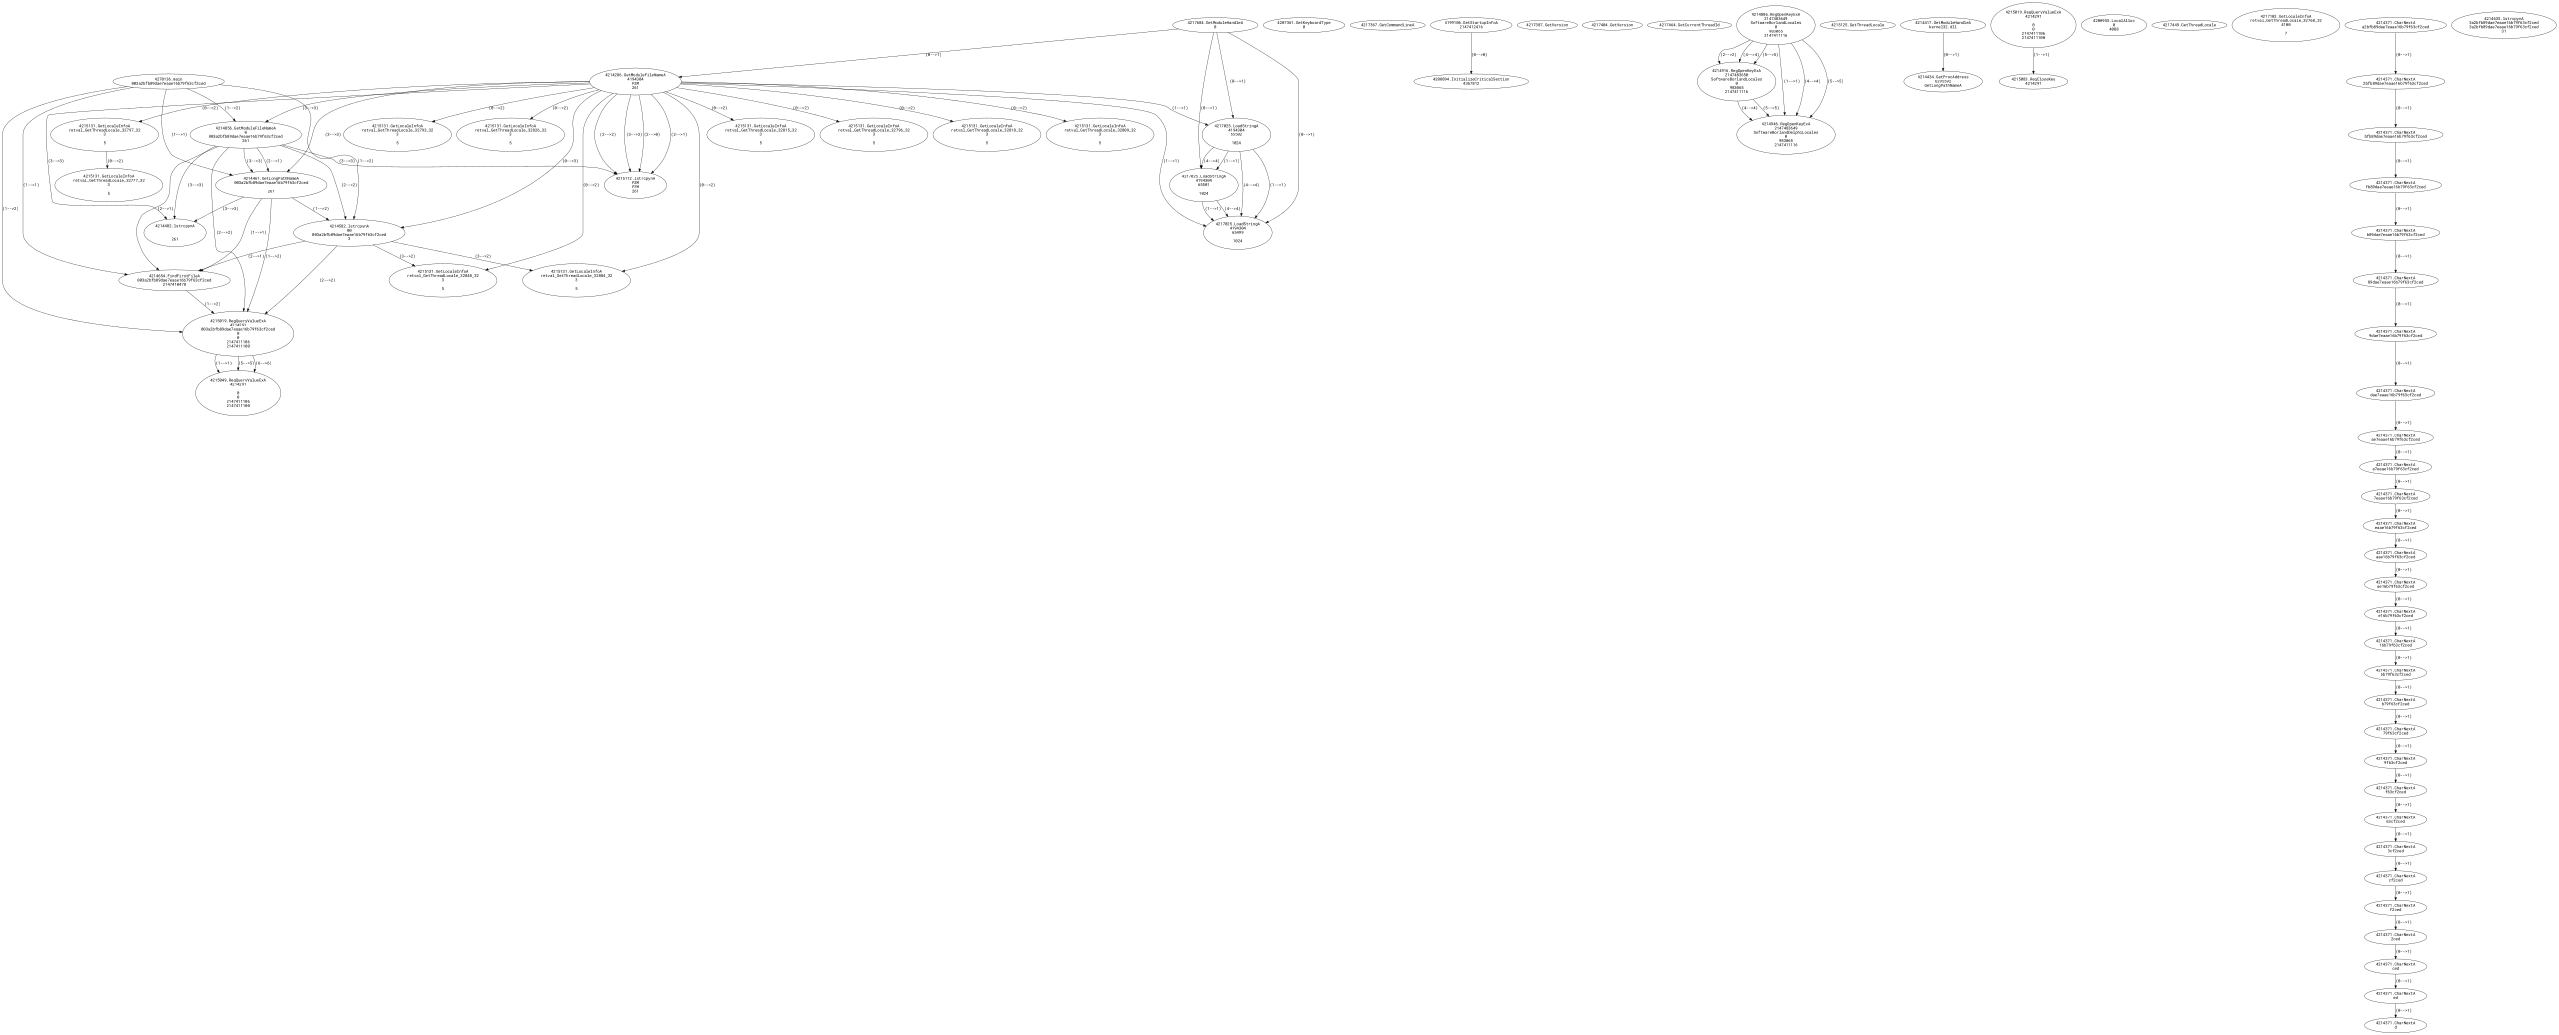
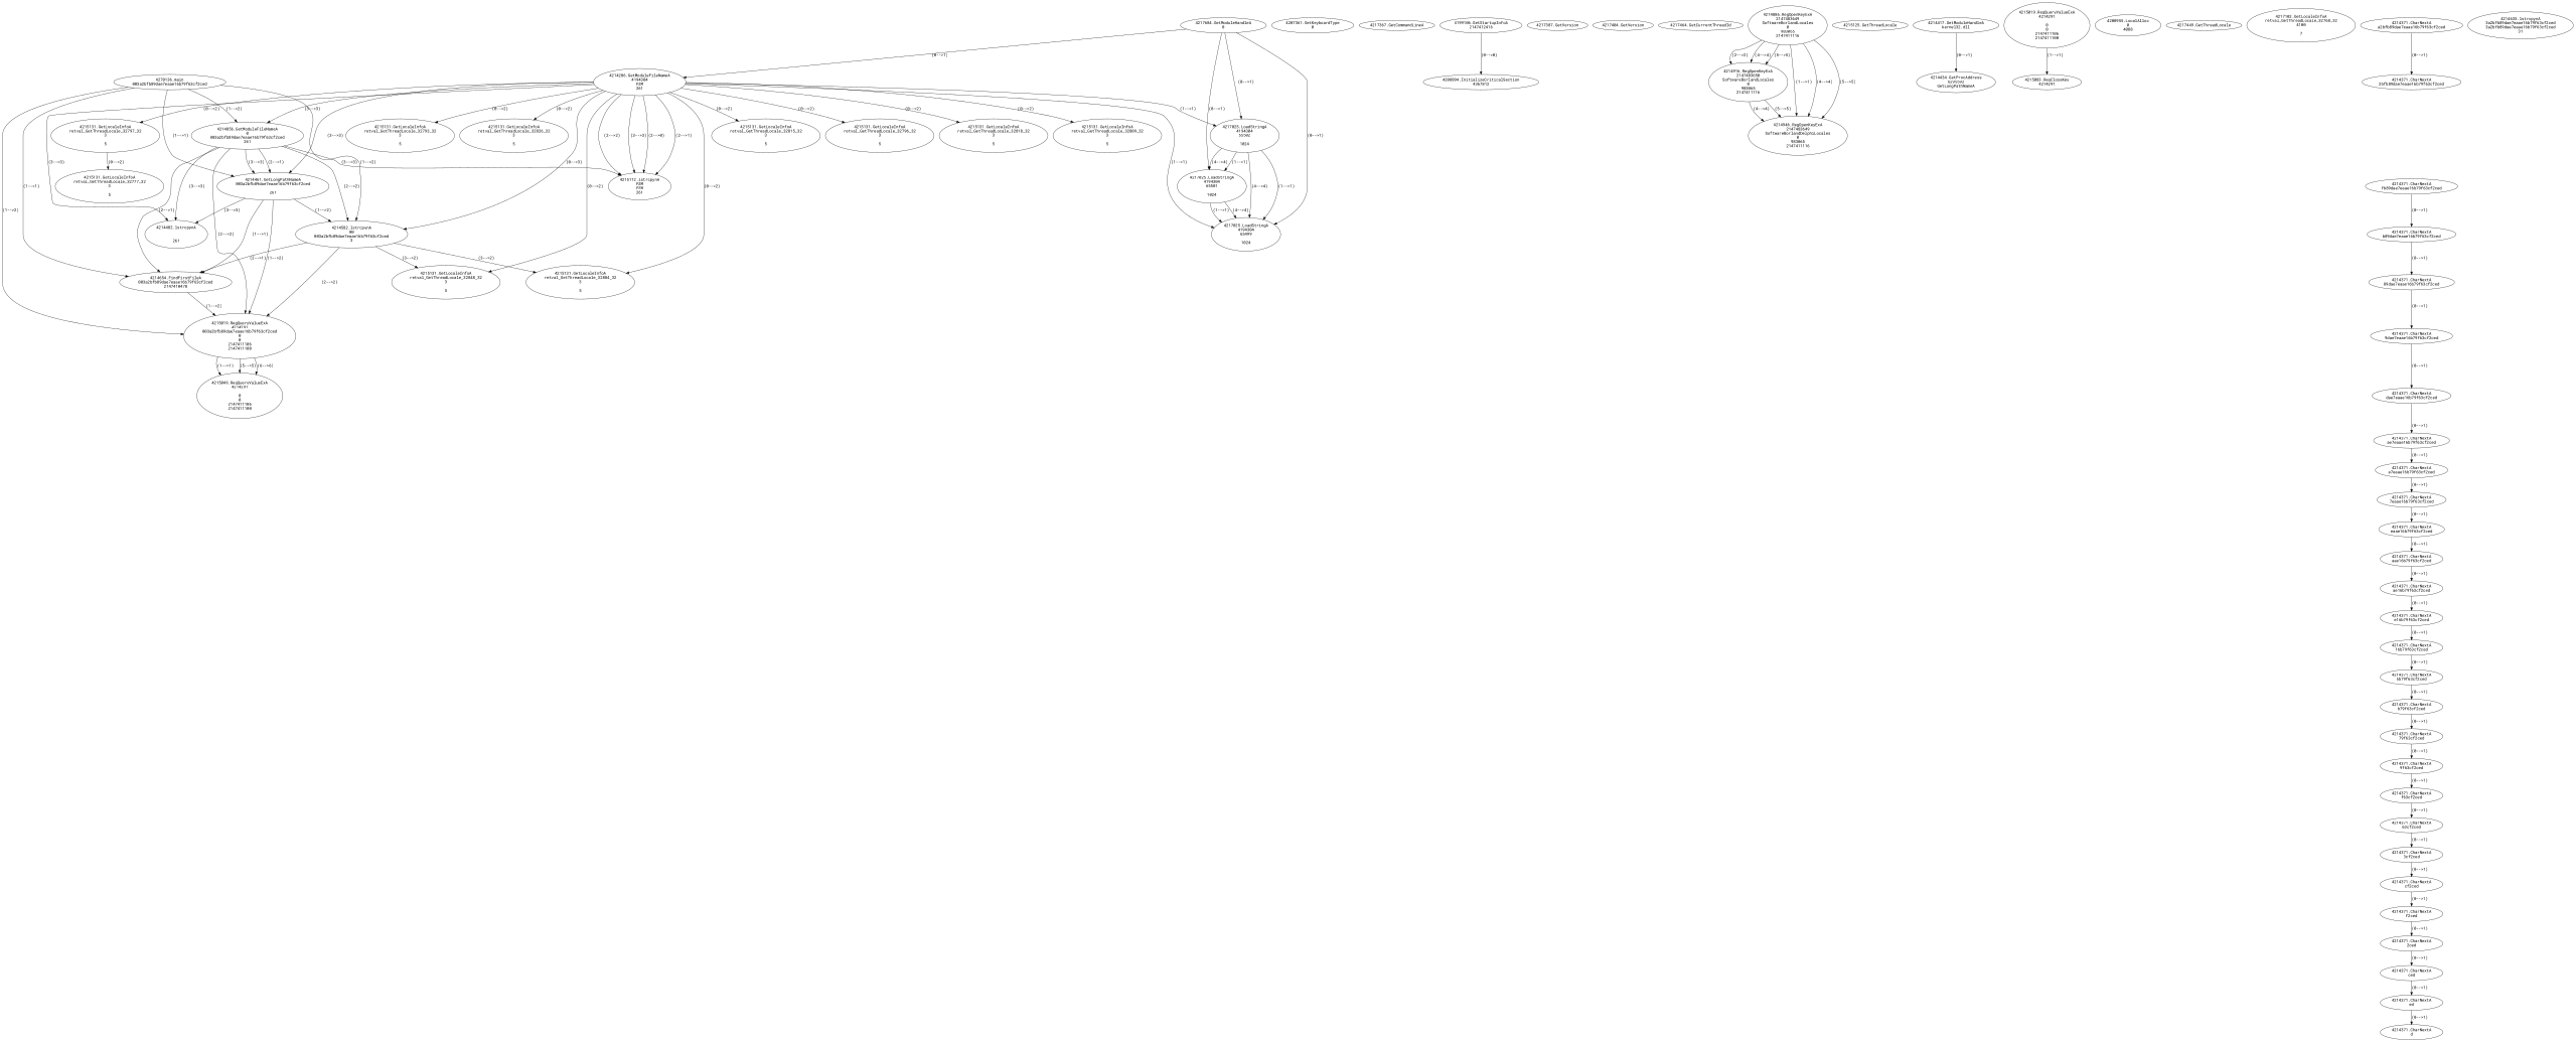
  digraph {
    fontname="Roboto Mono"
    node [fontname="Roboto Mono"]
    edge [fontname="Roboto Mono"]
    n1 [label="4270136.main\n003a2bfb89dae7eaae16b79f63cf2ced"]
    n2 [label="4214856.GetModuleFileNameA\n0\n003a2bfb89dae7eaae16b79f63cf2ced\n261"]
    n3 [label="4214461.GetLongPathNameA\n003a2bfb89dae7eaae16b79f63cf2ced\n\n261"]
    n4 [label="4214582.lstrcpynA\n00\n003a2bfb89dae7eaae16b79f63cf2ced\n3"]
    n5 [label="4214654.FindFirstFileA\n003a2bfb89dae7eaae16b79f63cf2ced\n2147410478"]
    n6 [label="4215019.RegQueryValueExA\n4214291\n003a2bfb89dae7eaae16b79f63cf2ced\n0\n0\n2147411106\n2147411100"]
    n7 [label="4215112.lstrcpynA\nPZM\nPZM\n261"]
    n8 [label="4214482.lstrcpynA\n\n\n261"]
    n9 [label="4215131.GetLocaleInfoA\nretval_GetThreadLocale_32884_32\n3\n\n5"]
    n10 [label="4215131.GetLocaleInfoA\nretval_GetThreadLocale_32848_32\n3\n\n5"]
    n11 [label="4215049.RegQueryValueExA\n4214291\n\n0\n0\n2147411106\n2147411100"]
    n12 [label="4217684.GetModuleHandleA\n0"]
    n13 [label="4214286.GetModuleFileNameA\n4194304\nPZM\n261"]
    n14 [label="4217025.LoadStringA\n4194304\n65502\n\n1024"]
    n15 [label="4217025.LoadStringA\n4194304\n65501\n\n1024"]
    n16 [label="4217025.LoadStringA\n4194304\n65499\n\n1024"]
    n17 [label="4215131.GetLocaleInfoA\nretval_GetThreadLocale_32815_32\n3\n\n5"]
    n18 [label="4215131.GetLocaleInfoA\nretval_GetThreadLocale_32796_32\n3\n\n5"]
    n19 [label="4215131.GetLocaleInfoA\nretval_GetThreadLocale_32818_32\n3\n\n5"]
    n20 [label="4215131.GetLocaleInfoA\nretval_GetThreadLocale_32809_32\n3\n\n5"]
    n21 [label="4215131.GetLocaleInfoA\nretval_GetThreadLocale_32793_32\n3\n\n5"]
    n22 [label="4215131.GetLocaleInfoA\nretval_GetThreadLocale_32826_32\n3\n\n5"]
    n23 [label="4215131.GetLocaleInfoA\nretval_GetThreadLocale_32797_32\n3\n\n5"]
    n24 [label="4207361.GetKeyboardType\n0"]
    n25 [label="4217367.GetCommandLineA\n"]
    n26 [label="4199106.GetStartupInfoA\n2147412416"]
    n27 [label="4200894.InitializeCriticalSection\n4367812"]
    n28 [label="4217387.GetVersion\n"]
    n29 [label="4217404.GetVersion\n"]
    n30 [label="4217464.GetCurrentThreadId\n"]
    n31 [label="4215131.GetLocaleInfoA\nretval_GetThreadLocale_32777_32\n3\n\n5"]
    n32 [label="4214886.RegOpenKeyExA\n2147483649\nSoftware\Borland\Locales\n0\n983065\n2147411116"]
    n33 [label="4214916.RegOpenKeyExA\n2147483650\nSoftware\Borland\Locales\n0\n983065\n2147411116"]
    n34 [label="4214946.RegOpenKeyExA\n2147483649\nSoftware\Borland\Delphi\Locales\n0\n983065\n2147411116"]
    n35 [label="4215125.GetThreadLocale\n"]
    n36 [label="4214417.GetModuleHandleA\nkernel32.dll"]
    n37 [label="4214434.GetProcAddress\n6295592\nGetLongPathNameA"]
    n38 [label="4215019.RegQueryValueExA\n4214291\n\n0\n0\n2147411106\n2147411100"]
    n39 [label="4215083.RegCloseKey\n4214291"]
    n40 [label="4200955.LocalAlloc\n0\n4088"]
    n41 [label="4217449.GetThreadLocale\n"]
    n42 [label="4217102.GetLocaleInfoA\nretval_GetThreadLocale_32768_32\n4100\n\n7"]
    n43 [label="4214371.CharNextA\na2bfb89dae7eaae16b79f63cf2ced"]
    n44 [label="4214371.CharNextA\n2bfb89dae7eaae16b79f63cf2ced"]
-   n45 [label="4214371.CharNextA\nbfb89dae7eaae16b79f63cf2ced"]
    n46 [label="4214371.CharNextA\nfb89dae7eaae16b79f63cf2ced"]
    n47 [label="4214371.CharNextA\nb89dae7eaae16b79f63cf2ced"]
    n48 [label="4214371.CharNextA\n89dae7eaae16b79f63cf2ced"]
    n49 [label="4214371.CharNextA\n9dae7eaae16b79f63cf2ced"]
    n50 [label="4214371.CharNextA\ndae7eaae16b79f63cf2ced"]
    n51 [label="4214371.CharNextA\nae7eaae16b79f63cf2ced"]
    n52 [label="4214371.CharNextA\ne7eaae16b79f63cf2ced"]
    n53 [label="4214371.CharNextA\n7eaae16b79f63cf2ced"]
    n54 [label="4214371.CharNextA\neaae16b79f63cf2ced"]
    n55 [label="4214371.CharNextA\naae16b79f63cf2ced"]
    n56 [label="4214371.CharNextA\nae16b79f63cf2ced"]
    n57 [label="4214371.CharNextA\ne16b79f63cf2ced"]
    n58 [label="4214371.CharNextA\n16b79f63cf2ced"]
    n59 [label="4214371.CharNextA\n6b79f63cf2ced"]
    n60 [label="4214371.CharNextA\nb79f63cf2ced"]
    n61 [label="4214371.CharNextA\n79f63cf2ced"]
    n62 [label="4214371.CharNextA\n9f63cf2ced"]
    n63 [label="4214371.CharNextA\nf63cf2ced"]
    n64 [label="4214371.CharNextA\n63cf2ced"]
    n65 [label="4214371.CharNextA\n3cf2ced"]
    n66 [label="4214371.CharNextA\ncf2ced"]
    n67 [label="4214371.CharNextA\nf2ced"]
    n68 [label="4214371.CharNextA\n2ced"]
    n69 [label="4214371.CharNextA\nced"]
    n70 [label="4214371.CharNextA\ned"]
    n71 [label="4214371.CharNextA\nd"]
    n72 [label="4214635.lstrcpynA\n3a2bfb89dae7eaae16b79f63cf2ced\n3a2bfb89dae7eaae16b79f63cf2ced\n31"]
    n1 -> n2 [label="(1-->2)"]
    n1 -> n3 [label="(1-->1)"]
    n1 -> n4 [label="(1-->2)"]
    n1 -> n5 [label="(1-->1)"]
    n1 -> n6 [label="(1-->2)"]
    n2 -> n3 [label="(2-->1)"]
    n2 -> n3 [label="(3-->3)"]
    n2 -> n4 [label="(2-->2)"]
    n2 -> n5 [label="(2-->1)"]
    n2 -> n6 [label="(2-->2)"]
    n2 -> n7 [label="(3-->3)"]
    n2 -> n8 [label="(3-->3)"]
    n3 -> n4 [label="(1-->2)"]
    n3 -> n5 [label="(1-->1)"]
    n3 -> n6 [label="(1-->2)"]
    n3 -> n8 [label="(3-->3)"]
    n4 -> n5 [label="(2-->1)"]
    n4 -> n6 [label="(2-->2)"]
    n4 -> n9 [label="(3-->2)"]
    n4 -> n10 [label="(3-->2)"]
    n5 -> n6 [label="(1-->2)"]
    n6 -> n11 [label="(1-->1)"]
    n6 -> n11 [label="(5-->5)"]
    n6 -> n11 [label="(6-->6)"]
    n12 -> n13 [label="(0-->1)"]
    n12 -> n14 [label="(0-->1)"]
    n12 -> n15 [label="(0-->1)"]
    n12 -> n16 [label="(0-->1)"]
    n13 -> n2 [label="(3-->3)"]
    n13 -> n3 [label="(3-->3)"]
    n13 -> n4 [label="(0-->3)"]
    n13 -> n7 [label="(2-->1)"]
    n13 -> n7 [label="(2-->2)"]
    n13 -> n7 [label="(3-->3)"]
    n13 -> n7 [label="(2-->0)"]
    n13 -> n8 [label="(3-->3)"]
    n13 -> n9 [label="(0-->2)"]
    n13 -> n10 [label="(0-->2)"]
    n13 -> n14 [label="(1-->1)"]
    n13 -> n16 [label="(1-->1)"]
    n13 -> n17 [label="(0-->2)"]
    n13 -> n18 [label="(0-->2)"]
    n13 -> n19 [label="(0-->2)"]
    n13 -> n20 [label="(0-->2)"]
    n13 -> n21 [label="(0-->2)"]
    n13 -> n22 [label="(0-->2)"]
    n13 -> n23 [label="(0-->2)"]
    n14 -> n15 [label="(1-->1)"]
    n14 -> n15 [label="(4-->4)"]
    n14 -> n16 [label="(1-->1)"]
    n14 -> n16 [label="(4-->4)"]
    n15 -> n16 [label="(1-->1)"]
    n15 -> n16 [label="(4-->4)"]
    n23 -> n31 [label="(0-->2)"]
    n26 -> n27 [label="(0-->0)"]
    n32 -> n33 [label="(2-->2)"]
    n32 -> n33 [label="(4-->4)"]
    n32 -> n33 [label="(5-->5)"]
    n32 -> n34 [label="(1-->1)"]
    n32 -> n34 [label="(4-->4)"]
    n32 -> n34 [label="(5-->5)"]
    n33 -> n34 [label="(4-->4)"]
    n33 -> n34 [label="(5-->5)"]
    n36 -> n37 [label="(0-->1)"]
    n38 -> n39 [label="(1-->1)"]
    n43 -> n44 [label="(0-->1)"]
-   n44 -> n45 [label="(0-->1)"]
-   n45 -> n46 [label="(0-->1)"]
    n46 -> n47 [label="(0-->1)"]
    n47 -> n48 [label="(0-->1)"]
    n48 -> n49 [label="(0-->1)"]
    n49 -> n50 [label="(0-->1)"]
    n50 -> n51 [label="(0-->1)"]
    n51 -> n52 [label="(0-->1)"]
    n52 -> n53 [label="(0-->1)"]
    n53 -> n54 [label="(0-->1)"]
    n54 -> n55 [label="(0-->1)"]
    n55 -> n56 [label="(0-->1)"]
    n56 -> n57 [label="(0-->1)"]
    n57 -> n58 [label="(0-->1)"]
    n58 -> n59 [label="(0-->1)"]
    n59 -> n60 [label="(0-->1)"]
    n60 -> n61 [label="(0-->1)"]
    n61 -> n62 [label="(0-->1)"]
    n62 -> n63 [label="(0-->1)"]
    n63 -> n64 [label="(0-->1)"]
    n64 -> n65 [label="(0-->1)"]
    n65 -> n66 [label="(0-->1)"]
    n66 -> n67 [label="(0-->1)"]
    n67 -> n68 [label="(0-->1)"]
    n68 -> n69 [label="(0-->1)"]
    n69 -> n70 [label="(0-->1)"]
    n70 -> n71 [label="(0-->1)"]
  }
